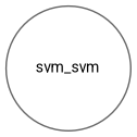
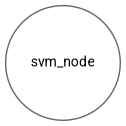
  digraph {
    rankdir=LR
    fontname=Roboto
-   n1 [color=grey40 fillcolor=white fontname=Roboto fontsize=10 height=0.2 label=svm_svm shape=circle style=filled width=0.4]
+   n1 [color=grey40 fillcolor=white fontname=Roboto fontsize=10 height=0.2 label=svm_node shape=circle style=filled width=0.4]
  }
